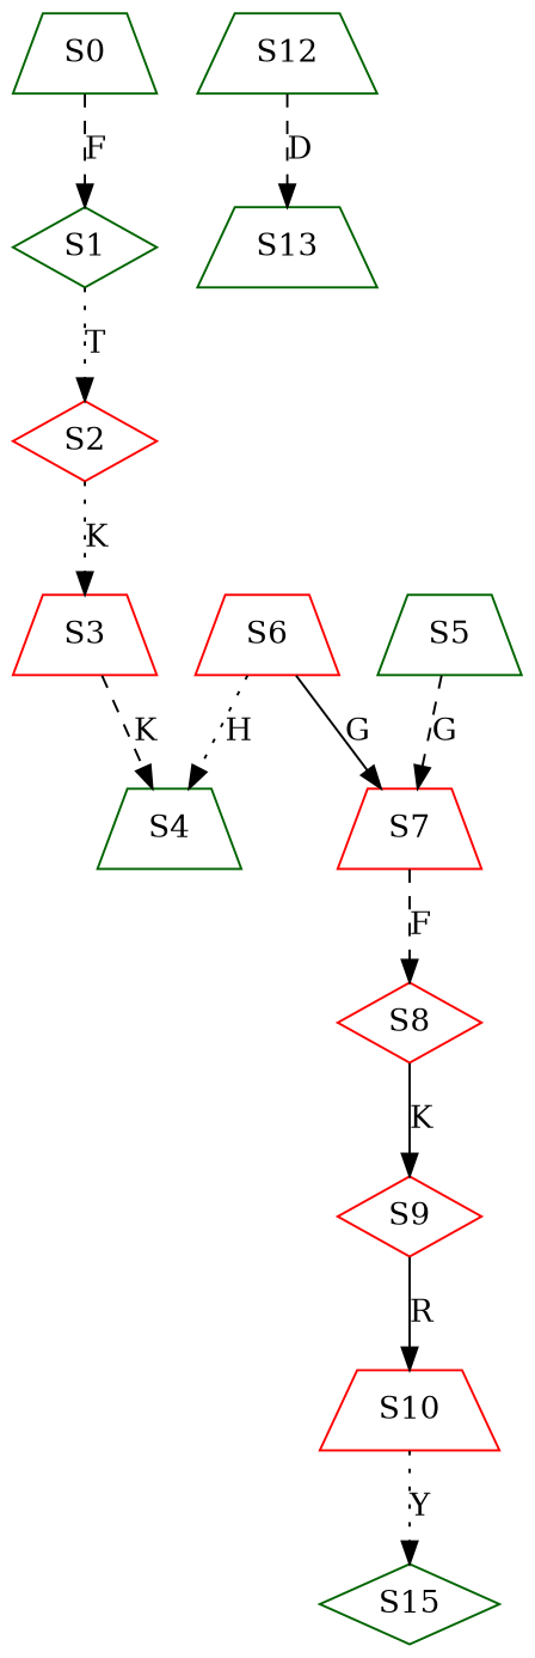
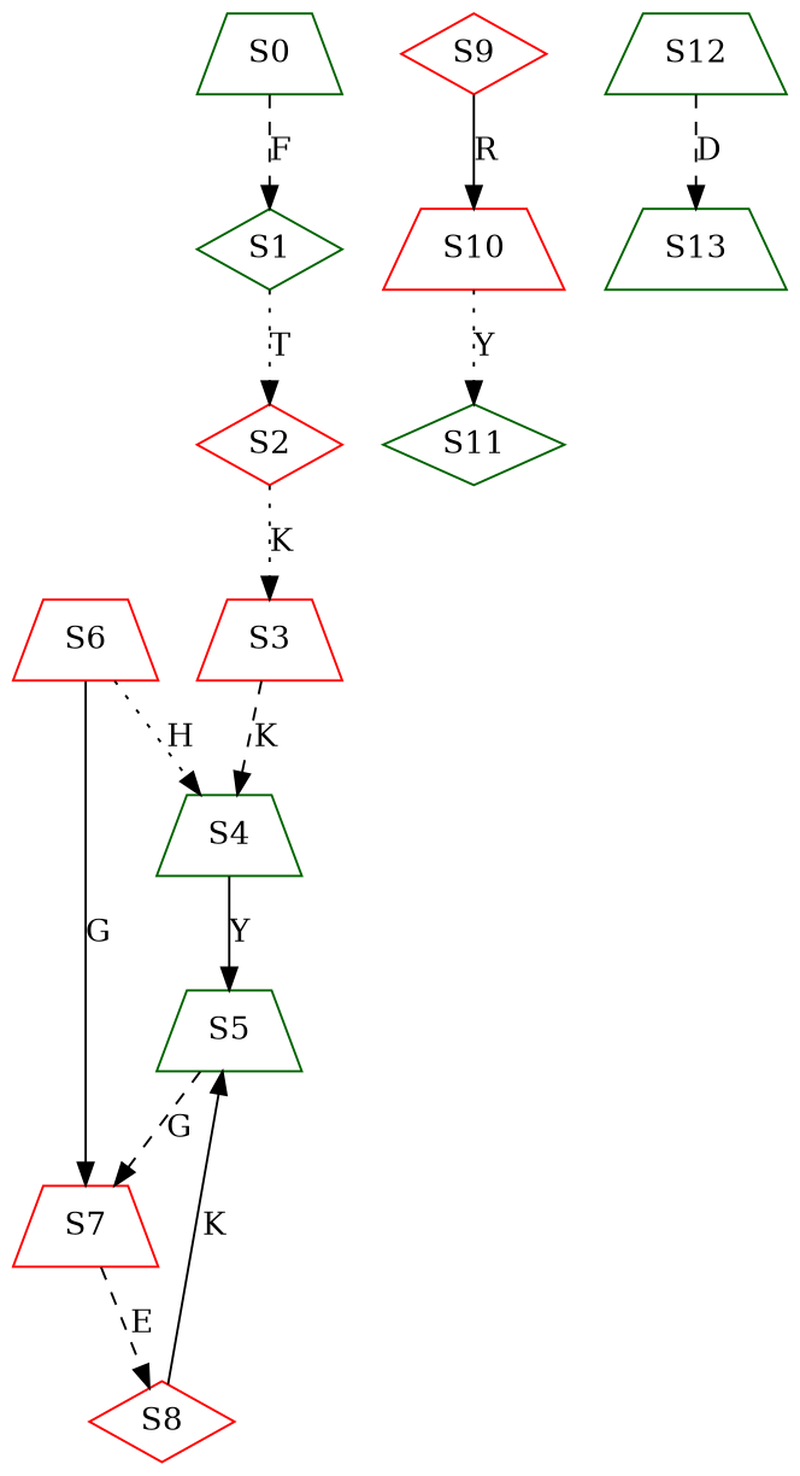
  strict digraph {
    node [color=darkgreen shape=trapezium]
    edge [style=dashed]
    S1 [shape=diamond]
    S0
    S2 [color=red shape=diamond]
    S3 [color=red]
    S4
    S5
    S7 [color=red]
    S6 [color=red]
    S8 [color=red shape=diamond]
    S9 [color=red shape=diamond]
    S10 [color=red]
-   S11 [shape=diamond label=S15]
+   S11 [shape=diamond]
    S12
    S13
    S1 -> S2 [label=T style=dotted]
    S0 -> S1 [label=F]
    S2 -> S3 [label=K style=dotted]
    S3 -> S4 [label=K]
+   S4 -> S5 [label=Y style=solid]
    S5 -> S7 [label=G]
-   S7 -> S8 [label=F]
+   S7 -> S8 [label=E]
    S6 -> S4 [label=H style=dotted]
    S6 -> S7 [label=G style=solid]
-   S8 -> S9 [label=K style=solid]
+   S8 -> S5 [label=K style=solid]
    S9 -> S10 [label=R style=solid]
    S10 -> S11 [label=Y style=dotted]
    S12 -> S13 [label=D]
  }
